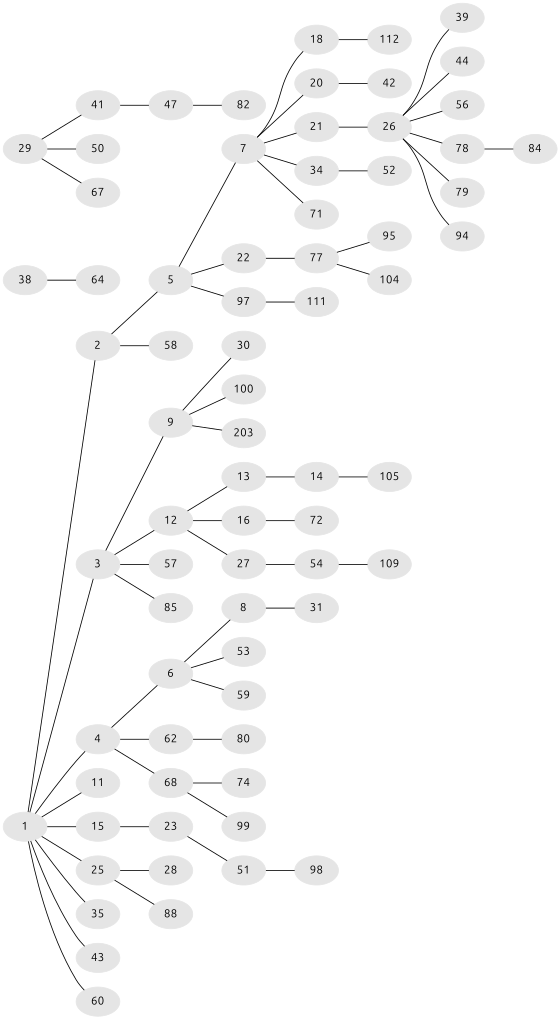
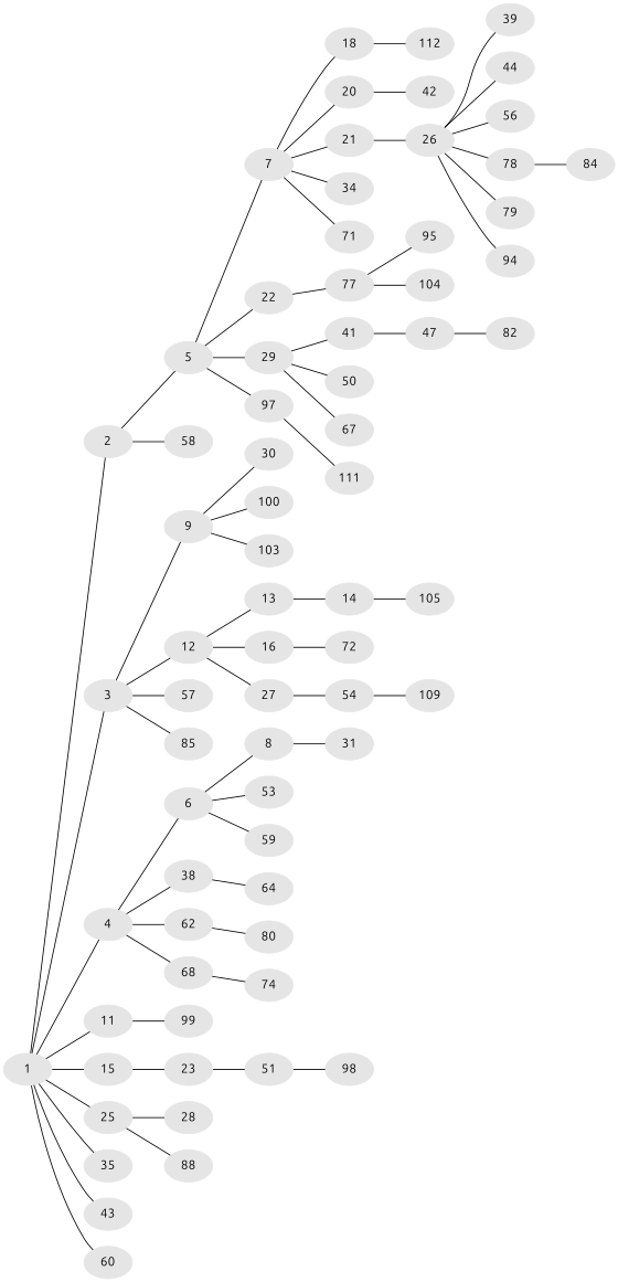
  graph {
    fontname=Ubuntu
    rankdir=LR
    node [color=gray90 fontname=Ubuntu style=filled]
    edge [fontname=Ubuntu]
    1 [super="+10"]
    2 [super="+107"]
    3 [super="+17"]
    4 [super="+45"]
    11 [super="+65"]
    15
    25 [super="+61"]
    35
    43 [super="+89"]
    60 [super="+108"]
    5 [super="+40"]
    58 [super="+69"]
    9 [super="+76"]
    12 [super="+37"]
    57
    85 [super="+92"]
    6 [super="+49"]
    38 [super="+63"]
    62 [super="+106"]
    68
    23 [super="+48"]
    28
    88
    7 [super="+32"]
    22 [super="+46"]
    29 [super="+33"]
    97 [super="+110"]
    30
    100
-   103 [label=203]
+   103
    13
    16 [super="+19"]
    27
    8 [super="+73"]
    53
    59
    64
    80 [super="+102"]
    74
    99
    18 [super="+36"]
    20 [super="+24"]
    21
    34
    71 [super="+96"]
    77 [super="+87"]
    41
    50
    67
    111
    31
    112
    42 [super="+81"]
    26 [super="+66"]
-   52 [super="+83"]
    14 [super="+75"]
    72
    54 [super="+90"]
    105
    51 [super="+55"]
    39 [super="+91"]
    44 [super="+70"]
    56
    78
    79
    94
    95
    104
    98 [super="+101"]
    84 [super="+93"]
    109
    47
    82
    1 -- 2
    1 -- 3
    1 -- 4
    1 -- 11
    1 -- 15
    1 -- 25
    1 -- 35
    1 -- 43
    1 -- 60
    2 -- 5
    2 -- 58
    3 -- 9
    3 -- 12
    3 -- 57
    3 -- 85
    4 -- 6
+   4 -- 38
    4 -- 62
    4 -- 68
    15 -- 23
    25 -- 28
    25 -- 88
    5 -- 7
    5 -- 22
+   5 -- 29
    5 -- 97
    9 -- 30
    9 -- 100
    9 -- 103
    12 -- 13
    12 -- 16
    12 -- 27
    6 -- 8
    6 -- 53
    6 -- 59
    38 -- 64
    62 -- 80
    68 -- 74
-   68 -- 99
+   11 -- 99
    23 -- 51
    7 -- 18
    7 -- 20
    7 -- 21
    7 -- 34
    7 -- 71
    22 -- 77
    29 -- 41
    29 -- 50
    29 -- 67
    97 -- 111
    13 -- 14
    16 -- 72
    27 -- 54 [weight=2]
    8 -- 31
    18 -- 112
    20 -- 42
    21 -- 26
-   34 -- 52
    77 -- 95
    77 -- 104
    41 -- 47
    26 -- 39
    26 -- 44
    26 -- 56
    26 -- 78
    26 -- 79
    26 -- 94
    14 -- 105
    54 -- 109
    51 -- 98
    78 -- 84
    47 -- 82
  }
